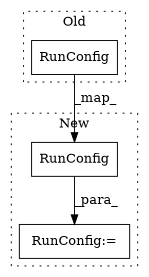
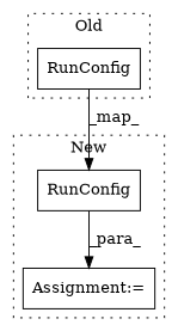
  digraph {
    node [a=32 l="10,1" shape=box]
    n1 [label=RunConfig s="1538,1572"]
-   n2 [a=7 l=1 label="RunConfig:=" s=1589]
+   n2 [a=7 l=1 label="Assignment:=" s=1589]
    n3 [label=RunConfig s="5663,5694"]
    subgraph cluster_1 {
      label=New
      style=dotted
      n1
      n2
    }
    subgraph cluster_2 {
      label=Old
      style=dotted
      n3
    }
    n1 -> n2 [label=_para_]
    n3 -> n1 [label=_map_]
  }
